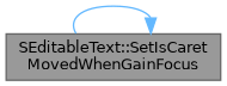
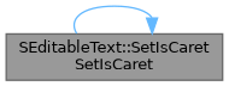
  digraph {
    rankdir=LR
-   n1 [color=gray40 fillcolor=grey60 fontcolor=black fontname=Helvetica fontsize=10 height=0.2 label="SEditableText::SetIsCaret\lMovedWhenGainFocus" shape=box style=filled width=0.4]
+   n1 [color=gray40 fillcolor=grey60 fontcolor=black fontname=Helvetica fontsize=10 height=0.2 label="SEditableText::SetIsCaret\lSetIsCaret" shape=box style=filled width=0.4]
    n1 -> n1 [color=steelblue1 fontname=Helvetica fontsize=10 labelfontname=Helvetica labelfontsize=10 style=solid]
  }
